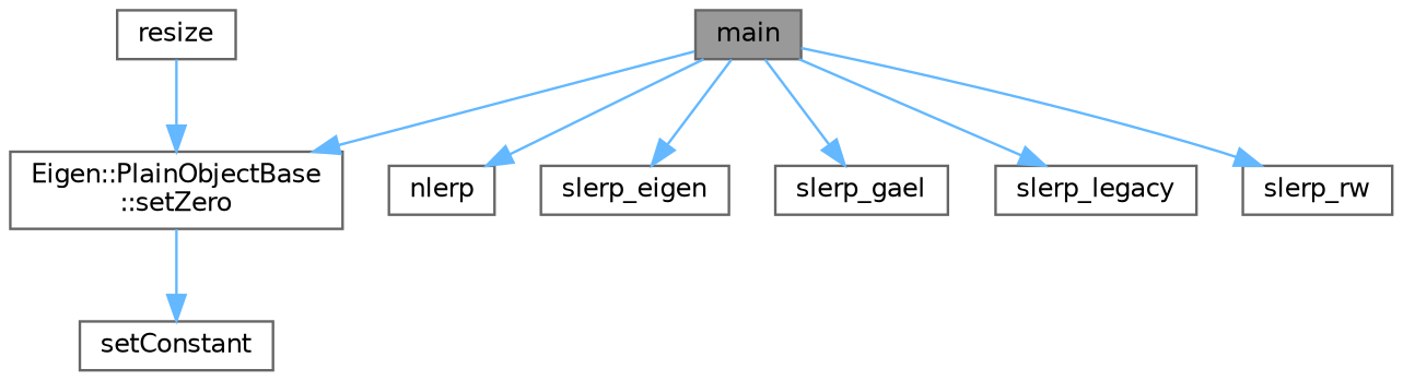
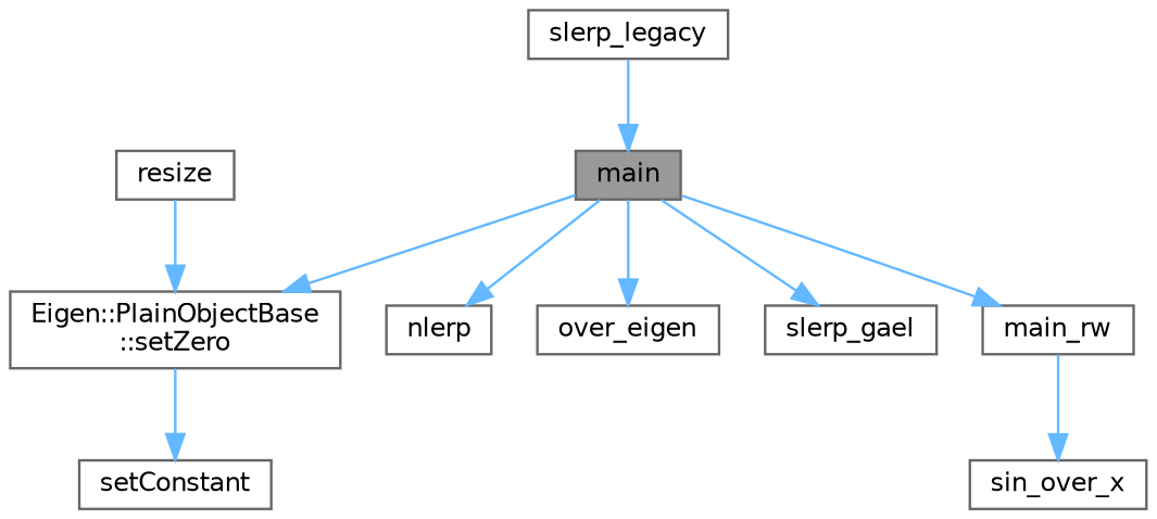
  digraph {
    rankdir=TB
    node [color=grey40 fillcolor=white fontname=Helvetica fontsize=10 shape=box style=filled]
    edge [color=steelblue1 fontname=Helvetica fontsize=10 labelfontname=Helvetica labelfontsize=10 style=solid]
    n1 [color=gray40 fillcolor=grey60 fontcolor=black height=0.2 label=main width=0.4]
    n2 [height=0.2 label=nlerp width=0.4]
    n3 [height=0.2 label="Eigen::PlainObjectBase\l::setZero" width=0.4]
-   n4 [height=0.2 label=slerp_eigen width=0.4]
+   n4 [height=0.2 label=over_eigen width=0.4]
    n5 [height=0.2 label=slerp_gael width=0.4]
    n6 [height=0.2 label=slerp_legacy width=0.4]
-   n7 [height=0.2 label=slerp_rw width=0.4]
+   n7 [height=0.2 label=main_rw width=0.4]
    n8 [height=0.2 label=setConstant width=0.4]
+   n9 [height=0.2 label=sin_over_x width=0.4]
    n10 [height=0.2 label=resize width=0.4]
    n1 -> n2
    n1 -> n3
    n1 -> n4
    n1 -> n5
-   n1 -> n6
+   n6 -> n1
    n1 -> n7
    n3 -> n8
+   n7 -> n9
    n10 -> n3
  }
